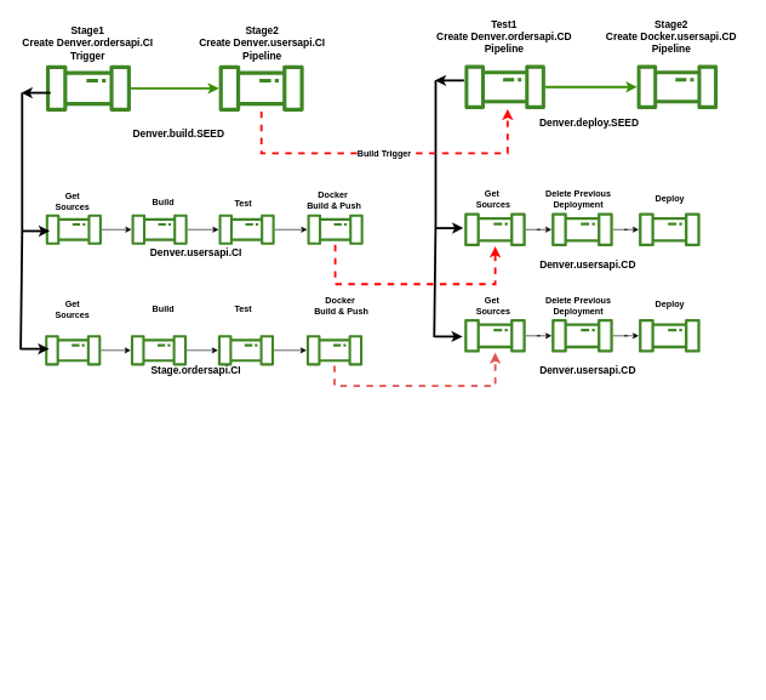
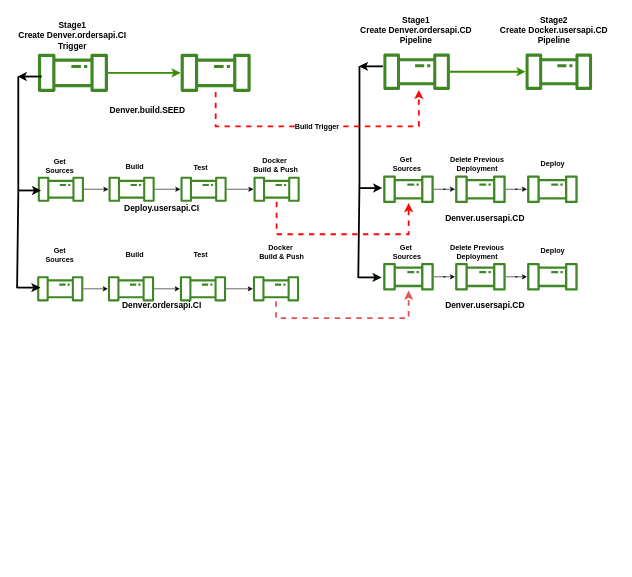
  <mxCell id="0" />
  <mxCell id="1" parent="0" />
  <mxCell id="2" value="" style="shape=image;verticalLabelPosition=bottom;labelBackgroundColor=default;verticalAlign=top;aspect=fixed;imageAspect=0;image=https://cdn.freebiesupply.com/logos/large/2x/jenkins-1-logo-png-transparent.png;" vertex="1" parent="1"><mxGeometry x="418" y="810" width="79.84" height="130" as="geometry" /></mxCell>
  <mxCell id="3" value="" style="group" vertex="1" connectable="0" parent="1"><mxGeometry x="588" y="20" width="444" height="442" as="geometry" /></mxCell>
  <mxCell id="4" value="" style="group" vertex="1" connectable="0" parent="3"><mxGeometry x="57.459" y="68.776" width="335.351" height="134.224" as="geometry" /></mxCell>
  <mxCell id="5" value="" style="sketch=0;outlineConnect=0;fontColor=#232F3E;gradientColor=none;fillColor=#3F8624;strokeColor=none;dashed=0;verticalLabelPosition=bottom;verticalAlign=top;align=center;html=1;fontSize=12;fontStyle=0;aspect=fixed;pointerEvents=1;shape=mxgraph.aws4.iot_analytics_pipeline;" vertex="1" parent="4"><mxGeometry x="-7.313" width="112.35" height="60.496" as="geometry" /></mxCell>
  <mxCell id="6" value="" style="sketch=0;outlineConnect=0;fontColor=#232F3E;gradientColor=none;fillColor=#3F8624;strokeColor=none;dashed=0;verticalLabelPosition=bottom;verticalAlign=top;align=center;html=1;fontSize=12;fontStyle=0;aspect=fixed;pointerEvents=1;shape=mxgraph.aws4.iot_analytics_pipeline;" vertex="1" parent="4"><mxGeometry x="229.83" width="112.35" height="60.496" as="geometry" /></mxCell>
  <mxCell id="7" value="" style="edgeStyle=orthogonalEdgeStyle;rounded=0;orthogonalLoop=1;jettySize=auto;html=1;strokeWidth=3;strokeColor=#398c01;" edge="1" parent="4" source="5" target="6"><mxGeometry relative="1" as="geometry" /></mxCell>
- <mxCell id="8" value="&lt;b&gt;&lt;font style=&quot;font-size: 14px;&quot;&gt;Denver.deploy.SEED&lt;/font&gt;&lt;/b&gt;" style="text;html=1;align=center;verticalAlign=middle;resizable=0;points=[];autosize=1;strokeColor=none;fillColor=none;" vertex="1" parent="4"><mxGeometry x="84.099" y="64.239" width="160" height="30" as="geometry" /></mxCell>
- <mxCell id="9" value="&lt;b style=&quot;font-size: 14px;&quot;&gt;Test1&lt;br&gt;Create Denver.ordersapi.CD&lt;br&gt;Pipeline&lt;br&gt;&lt;/b&gt;" style="text;html=1;align=center;verticalAlign=middle;resizable=0;points=[];autosize=1;strokeColor=none;fillColor=none;" vertex="1" parent="3"><mxGeometry width="210" height="60" as="geometry" /></mxCell>
+ <mxCell id="9" value="&lt;b style=&quot;font-size: 14px;&quot;&gt;Stage1&lt;br&gt;Create Denver.ordersapi.CD&lt;br&gt;Pipeline&lt;br&gt;&lt;/b&gt;" style="text;html=1;align=center;verticalAlign=middle;resizable=0;points=[];autosize=1;strokeColor=none;fillColor=none;" vertex="1" parent="3"><mxGeometry width="210" height="60" as="geometry" /></mxCell>
  <mxCell id="10" value="&lt;b style=&quot;font-size: 14px;&quot;&gt;Stage2&lt;br&gt;Create Docker.usersapi.CD&lt;br&gt;Pipeline&lt;br&gt;&lt;/b&gt;" style="text;html=1;align=center;verticalAlign=middle;resizable=0;points=[];autosize=1;strokeColor=none;fillColor=none;" vertex="1" parent="3"><mxGeometry x="235.059" width="200" height="60" as="geometry" /></mxCell>
  <mxCell id="11" value="" style="group" vertex="1" connectable="0" parent="3"><mxGeometry x="10" y="90" width="40" height="352" as="geometry" /></mxCell>
  <mxCell id="12" value="" style="endArrow=none;html=1;rounded=0;strokeWidth=3;" edge="1" parent="11"><mxGeometry width="50" height="50" relative="1" as="geometry"><mxPoint x="-1" y="353" as="sourcePoint" /><mxPoint x="1" as="targetPoint" /><Array as="points"><mxPoint x="1" y="193" /></Array></mxGeometry></mxCell>
  <mxCell id="13" value="" style="endArrow=classic;html=1;rounded=0;strokeWidth=3;" edge="1" parent="11"><mxGeometry width="50" height="50" relative="1" as="geometry"><mxPoint x="1" y="203" as="sourcePoint" /><mxPoint x="39" y="203" as="targetPoint" /></mxGeometry></mxCell>
  <mxCell id="14" value="" style="endArrow=classic;html=1;rounded=0;strokeWidth=3;" edge="1" parent="11"><mxGeometry width="50" height="50" relative="1" as="geometry"><mxPoint y="352" as="sourcePoint" /><mxPoint x="38" y="352" as="targetPoint" /></mxGeometry></mxCell>
  <mxCell id="15" value="" style="endArrow=classic;html=1;rounded=0;strokeWidth=3;" edge="1" parent="11"><mxGeometry width="50" height="50" relative="1" as="geometry"><mxPoint x="40" as="sourcePoint" /><mxPoint as="targetPoint" /></mxGeometry></mxCell>
  <mxCell id="16" value="" style="group" vertex="1" connectable="0" parent="1"><mxGeometry x="20" y="29" width="440" height="190" as="geometry" /></mxCell>
  <mxCell id="17" value="" style="group" vertex="1" connectable="0" parent="16"><mxGeometry x="49" y="60" width="320" height="130" as="geometry" /></mxCell>
  <mxCell id="18" value="" style="sketch=0;outlineConnect=0;fontColor=#232F3E;gradientColor=none;fillColor=#3F8624;strokeColor=none;dashed=0;verticalLabelPosition=bottom;verticalAlign=top;align=center;html=1;fontSize=12;fontStyle=0;aspect=fixed;pointerEvents=1;shape=mxgraph.aws4.iot_analytics_pipeline;" vertex="1" parent="17"><mxGeometry x="-7" width="118.309" height="63.705" as="geometry" /></mxCell>
  <mxCell id="19" value="" style="sketch=0;outlineConnect=0;fontColor=#232F3E;gradientColor=none;fillColor=#3F8624;strokeColor=none;dashed=0;verticalLabelPosition=bottom;verticalAlign=top;align=center;html=1;fontSize=12;fontStyle=0;aspect=fixed;pointerEvents=1;shape=mxgraph.aws4.iot_analytics_pipeline;" vertex="1" parent="17"><mxGeometry x="231.003" width="118.309" height="63.705" as="geometry" /></mxCell>
  <mxCell id="20" value="" style="edgeStyle=orthogonalEdgeStyle;rounded=0;orthogonalLoop=1;jettySize=auto;html=1;strokeWidth=3;strokeColor=#398c01;" edge="1" parent="17" source="18" target="19"><mxGeometry relative="1" as="geometry" /></mxCell>
  <mxCell id="21" value="&lt;b&gt;&lt;font style=&quot;font-size: 14px;&quot;&gt;Denver.build.SEED&lt;/font&gt;&lt;/b&gt;" style="text;html=1;align=center;verticalAlign=middle;resizable=0;points=[];autosize=1;strokeColor=none;fillColor=none;" vertex="1" parent="17"><mxGeometry x="101" y="78.71" width="150" height="30" as="geometry" /></mxCell>
  <mxCell id="22" value="&lt;b style=&quot;font-size: 14px;&quot;&gt;Stage1&lt;br&gt;Create Denver.ordersapi.CI&lt;br&gt;Trigger&lt;br&gt;&lt;/b&gt;" style="text;html=1;align=center;verticalAlign=middle;resizable=0;points=[];autosize=1;strokeColor=none;fillColor=none;" vertex="1" parent="16"><mxGeometry width="200" height="60" as="geometry" /></mxCell>
- <mxCell id="23" value="&lt;b style=&quot;font-size: 14px;&quot;&gt;Stage2&lt;br&gt;Create Denver.usersapi.CI&lt;br&gt;Pipeline&lt;br&gt;&lt;/b&gt;" style="text;html=1;align=center;verticalAlign=middle;resizable=0;points=[];autosize=1;strokeColor=none;fillColor=none;" vertex="1" parent="16"><mxGeometry x="240" width="200" height="60" as="geometry" /></mxCell>
  <mxCell id="24" value="" style="group" vertex="1" connectable="0" parent="1"><mxGeometry x="61" y="460" width="437.84" height="42" as="geometry" /></mxCell>
  <mxCell id="25" style="edgeStyle=orthogonalEdgeStyle;rounded=0;orthogonalLoop=1;jettySize=auto;html=1;" edge="1" parent="24" source="26" target="28"><mxGeometry relative="1" as="geometry" /></mxCell>
  <mxCell id="26" value="" style="sketch=0;outlineConnect=0;fontColor=#232F3E;gradientColor=none;fillColor=#3F8624;strokeColor=none;dashed=0;verticalLabelPosition=bottom;verticalAlign=top;align=center;html=1;fontSize=12;fontStyle=0;aspect=fixed;pointerEvents=1;shape=mxgraph.aws4.iot_analytics_pipeline;" vertex="1" parent="24"><mxGeometry width="78" height="42" as="geometry" /></mxCell>
  <mxCell id="27" style="edgeStyle=orthogonalEdgeStyle;rounded=0;orthogonalLoop=1;jettySize=auto;html=1;" edge="1" parent="24" source="28" target="30"><mxGeometry relative="1" as="geometry" /></mxCell>
  <mxCell id="28" value="" style="sketch=0;outlineConnect=0;fontColor=#232F3E;gradientColor=none;fillColor=#3F8624;strokeColor=none;dashed=0;verticalLabelPosition=bottom;verticalAlign=top;align=center;html=1;fontSize=12;fontStyle=0;aspect=fixed;pointerEvents=1;shape=mxgraph.aws4.iot_analytics_pipeline;" vertex="1" parent="24"><mxGeometry x="118" width="78" height="42" as="geometry" /></mxCell>
  <mxCell id="29" style="edgeStyle=orthogonalEdgeStyle;rounded=0;orthogonalLoop=1;jettySize=auto;html=1;" edge="1" parent="24" source="30" target="31"><mxGeometry relative="1" as="geometry" /></mxCell>
  <mxCell id="30" value="" style="sketch=0;outlineConnect=0;fontColor=#232F3E;gradientColor=none;fillColor=#3F8624;strokeColor=none;dashed=0;verticalLabelPosition=bottom;verticalAlign=top;align=center;html=1;fontSize=12;fontStyle=0;aspect=fixed;pointerEvents=1;shape=mxgraph.aws4.iot_analytics_pipeline;" vertex="1" parent="24"><mxGeometry x="238" width="78" height="42" as="geometry" /></mxCell>
  <mxCell id="31" value="" style="sketch=0;outlineConnect=0;fontColor=#232F3E;gradientColor=none;fillColor=#3F8624;strokeColor=none;dashed=0;verticalLabelPosition=bottom;verticalAlign=top;align=center;html=1;fontSize=12;fontStyle=0;aspect=fixed;pointerEvents=1;shape=mxgraph.aws4.iot_analytics_pipeline;" vertex="1" parent="24"><mxGeometry x="359.84" width="78" height="42" as="geometry" /></mxCell>
  <mxCell id="32" value="" style="group" vertex="1" connectable="0" parent="1"><mxGeometry x="62" y="294" width="437.84" height="42" as="geometry" /></mxCell>
  <mxCell id="33" style="edgeStyle=orthogonalEdgeStyle;rounded=0;orthogonalLoop=1;jettySize=auto;html=1;" edge="1" parent="32" source="34" target="36"><mxGeometry relative="1" as="geometry" /></mxCell>
  <mxCell id="34" value="" style="sketch=0;outlineConnect=0;fontColor=#232F3E;gradientColor=none;fillColor=#3F8624;strokeColor=none;dashed=0;verticalLabelPosition=bottom;verticalAlign=top;align=center;html=1;fontSize=12;fontStyle=0;aspect=fixed;pointerEvents=1;shape=mxgraph.aws4.iot_analytics_pipeline;" vertex="1" parent="32"><mxGeometry width="78" height="42" as="geometry" /></mxCell>
  <mxCell id="35" style="edgeStyle=orthogonalEdgeStyle;rounded=0;orthogonalLoop=1;jettySize=auto;html=1;" edge="1" parent="32" source="36" target="38"><mxGeometry relative="1" as="geometry" /></mxCell>
  <mxCell id="36" value="" style="sketch=0;outlineConnect=0;fontColor=#232F3E;gradientColor=none;fillColor=#3F8624;strokeColor=none;dashed=0;verticalLabelPosition=bottom;verticalAlign=top;align=center;html=1;fontSize=12;fontStyle=0;aspect=fixed;pointerEvents=1;shape=mxgraph.aws4.iot_analytics_pipeline;" vertex="1" parent="32"><mxGeometry x="118" width="78" height="42" as="geometry" /></mxCell>
  <mxCell id="37" style="edgeStyle=orthogonalEdgeStyle;rounded=0;orthogonalLoop=1;jettySize=auto;html=1;" edge="1" parent="32" source="38" target="39"><mxGeometry relative="1" as="geometry" /></mxCell>
  <mxCell id="38" value="" style="sketch=0;outlineConnect=0;fontColor=#232F3E;gradientColor=none;fillColor=#3F8624;strokeColor=none;dashed=0;verticalLabelPosition=bottom;verticalAlign=top;align=center;html=1;fontSize=12;fontStyle=0;aspect=fixed;pointerEvents=1;shape=mxgraph.aws4.iot_analytics_pipeline;" vertex="1" parent="32"><mxGeometry x="238" width="78" height="42" as="geometry" /></mxCell>
  <mxCell id="39" value="" style="sketch=0;outlineConnect=0;fontColor=#232F3E;gradientColor=none;fillColor=#3F8624;strokeColor=none;dashed=0;verticalLabelPosition=bottom;verticalAlign=top;align=center;html=1;fontSize=12;fontStyle=0;aspect=fixed;pointerEvents=1;shape=mxgraph.aws4.iot_analytics_pipeline;" vertex="1" parent="32"><mxGeometry x="359.84" width="78" height="42" as="geometry" /></mxCell>
  <mxCell id="40" value="&lt;b&gt;Get&lt;br&gt;Sources&lt;/b&gt;" style="text;html=1;align=center;verticalAlign=middle;resizable=0;points=[];autosize=1;strokeColor=none;fillColor=none;" vertex="1" parent="1"><mxGeometry x="64" y="257" width="70" height="40" as="geometry" /></mxCell>
  <mxCell id="41" value="&lt;b&gt;Build&lt;/b&gt;" style="text;html=1;align=center;verticalAlign=middle;resizable=0;points=[];autosize=1;strokeColor=none;fillColor=none;" vertex="1" parent="1"><mxGeometry x="199" y="262" width="50" height="30" as="geometry" /></mxCell>
  <mxCell id="42" value="&lt;b&gt;Test&lt;/b&gt;" style="text;html=1;align=center;verticalAlign=middle;resizable=0;points=[];autosize=1;strokeColor=none;fillColor=none;" vertex="1" parent="1"><mxGeometry x="309" y="264" width="50" height="30" as="geometry" /></mxCell>
  <mxCell id="43" value="&lt;b&gt;Docker&amp;nbsp;&lt;br&gt;Build &amp;amp; Push&lt;/b&gt;" style="text;html=1;align=center;verticalAlign=middle;resizable=0;points=[];autosize=1;strokeColor=none;fillColor=none;" vertex="1" parent="1"><mxGeometry x="409" y="254" width="100" height="40" as="geometry" /></mxCell>
  <mxCell id="44" value="&lt;b&gt;Get&lt;br&gt;Sources&lt;/b&gt;" style="text;html=1;align=center;verticalAlign=middle;resizable=0;points=[];autosize=1;strokeColor=none;fillColor=none;" vertex="1" parent="1"><mxGeometry x="64" y="404" width="70" height="40" as="geometry" /></mxCell>
  <mxCell id="45" value="&lt;b&gt;Build&lt;/b&gt;" style="text;html=1;align=center;verticalAlign=middle;resizable=0;points=[];autosize=1;strokeColor=none;fillColor=none;" vertex="1" parent="1"><mxGeometry x="199" y="409" width="50" height="30" as="geometry" /></mxCell>
  <mxCell id="46" value="&lt;b&gt;Test&lt;/b&gt;" style="text;html=1;align=center;verticalAlign=middle;resizable=0;points=[];autosize=1;strokeColor=none;fillColor=none;" vertex="1" parent="1"><mxGeometry x="309" y="409" width="50" height="30" as="geometry" /></mxCell>
  <mxCell id="47" value="&lt;b&gt;Docker&amp;nbsp;&lt;br&gt;Build &amp;amp; Push&lt;/b&gt;" style="text;html=1;align=center;verticalAlign=middle;resizable=0;points=[];autosize=1;strokeColor=none;fillColor=none;" vertex="1" parent="1"><mxGeometry x="419" y="399" width="100" height="40" as="geometry" /></mxCell>
- <mxCell id="48" value="&lt;b&gt;&lt;font style=&quot;font-size: 14px;&quot;&gt;Denver.usersapi.CI&lt;/font&gt;&lt;/b&gt;" style="text;html=1;align=center;verticalAlign=middle;resizable=0;points=[];autosize=1;strokeColor=none;fillColor=none;" vertex="1" parent="1"><mxGeometry x="194" y="332" width="150" height="30" as="geometry" /></mxCell>
- <mxCell id="49" value="&lt;b&gt;&lt;font style=&quot;font-size: 14px;&quot;&gt;Stage.ordersapi.CI&lt;/font&gt;&lt;/b&gt;" style="text;html=1;align=center;verticalAlign=middle;resizable=0;points=[];autosize=1;strokeColor=none;fillColor=none;" vertex="1" parent="1"><mxGeometry x="189" y="494" width="160" height="30" as="geometry" /></mxCell>
+ <mxCell id="48" value="&lt;b&gt;&lt;font style=&quot;font-size: 14px;&quot;&gt;Deploy.usersapi.CI&lt;/font&gt;&lt;/b&gt;" style="text;html=1;align=center;verticalAlign=middle;resizable=0;points=[];autosize=1;strokeColor=none;fillColor=none;" vertex="1" parent="1"><mxGeometry x="194" y="332" width="150" height="30" as="geometry" /></mxCell>
+ <mxCell id="49" value="&lt;b&gt;&lt;font style=&quot;font-size: 14px;&quot;&gt;Denver.ordersapi.CI&lt;/font&gt;&lt;/b&gt;" style="text;html=1;align=center;verticalAlign=middle;resizable=0;points=[];autosize=1;strokeColor=none;fillColor=none;" vertex="1" parent="1"><mxGeometry x="189" y="494" width="160" height="30" as="geometry" /></mxCell>
  <mxCell id="50" value="" style="edgeStyle=orthogonalEdgeStyle;rounded=0;orthogonalLoop=1;jettySize=auto;html=1;" edge="1" parent="1" source="51" target="53"><mxGeometry relative="1" as="geometry" /></mxCell>
  <mxCell id="51" value="" style="sketch=0;outlineConnect=0;fontColor=#232F3E;gradientColor=none;fillColor=#3F8624;strokeColor=none;dashed=0;verticalLabelPosition=bottom;verticalAlign=top;align=center;html=1;fontSize=12;fontStyle=0;aspect=fixed;pointerEvents=1;shape=mxgraph.aws4.iot_analytics_pipeline;" vertex="1" parent="1"><mxGeometry x="638" y="292" width="85.43" height="46" as="geometry" /></mxCell>
  <mxCell id="52" value="" style="edgeStyle=orthogonalEdgeStyle;rounded=0;orthogonalLoop=1;jettySize=auto;html=1;" edge="1" parent="1" source="53" target="54"><mxGeometry relative="1" as="geometry" /></mxCell>
  <mxCell id="53" value="" style="sketch=0;outlineConnect=0;fontColor=#232F3E;gradientColor=none;fillColor=#3F8624;strokeColor=none;dashed=0;verticalLabelPosition=bottom;verticalAlign=top;align=center;html=1;fontSize=12;fontStyle=0;aspect=fixed;pointerEvents=1;shape=mxgraph.aws4.iot_analytics_pipeline;" vertex="1" parent="1"><mxGeometry x="758" y="292" width="85.43" height="46" as="geometry" /></mxCell>
  <mxCell id="54" value="" style="sketch=0;outlineConnect=0;fontColor=#232F3E;gradientColor=none;fillColor=#3F8624;strokeColor=none;dashed=0;verticalLabelPosition=bottom;verticalAlign=top;align=center;html=1;fontSize=12;fontStyle=0;aspect=fixed;pointerEvents=1;shape=mxgraph.aws4.iot_analytics_pipeline;" vertex="1" parent="1"><mxGeometry x="878" y="292" width="85.43" height="46" as="geometry" /></mxCell>
  <mxCell id="55" value="&lt;b&gt;&lt;font style=&quot;font-size: 14px;&quot;&gt;Denver.usersapi.CD&lt;/font&gt;&lt;/b&gt;" style="text;html=1;align=center;verticalAlign=middle;resizable=0;points=[];autosize=1;strokeColor=none;fillColor=none;" vertex="1" parent="1"><mxGeometry x="728" y="348" width="160" height="30" as="geometry" /></mxCell>
  <mxCell id="56" value="&lt;b&gt;Get&amp;nbsp;&lt;br&gt;Sources&lt;/b&gt;" style="text;html=1;align=center;verticalAlign=middle;resizable=0;points=[];autosize=1;strokeColor=none;fillColor=none;" vertex="1" parent="1"><mxGeometry x="643" y="253" width="70" height="40" as="geometry" /></mxCell>
  <mxCell id="57" value="&lt;b&gt;Delete Previous&lt;br&gt;Deployment&lt;/b&gt;" style="text;html=1;align=center;verticalAlign=middle;resizable=0;points=[];autosize=1;strokeColor=none;fillColor=none;" vertex="1" parent="1"><mxGeometry x="740" y="253" width="110" height="40" as="geometry" /></mxCell>
  <mxCell id="58" value="&lt;b&gt;Deploy&lt;/b&gt;" style="text;html=1;align=center;verticalAlign=middle;resizable=0;points=[];autosize=1;strokeColor=none;fillColor=none;" vertex="1" parent="1"><mxGeometry x="890.72" y="257" width="60" height="30" as="geometry" /></mxCell>
  <mxCell id="59" value="" style="edgeStyle=orthogonalEdgeStyle;rounded=0;orthogonalLoop=1;jettySize=auto;html=1;" edge="1" parent="1" source="60" target="62"><mxGeometry relative="1" as="geometry" /></mxCell>
  <mxCell id="60" value="" style="sketch=0;outlineConnect=0;fontColor=#232F3E;gradientColor=none;fillColor=#3F8624;strokeColor=none;dashed=0;verticalLabelPosition=bottom;verticalAlign=top;align=center;html=1;fontSize=12;fontStyle=0;aspect=fixed;pointerEvents=1;shape=mxgraph.aws4.iot_analytics_pipeline;" vertex="1" parent="1"><mxGeometry x="638" y="438" width="85.43" height="46" as="geometry" /></mxCell>
  <mxCell id="61" value="" style="edgeStyle=orthogonalEdgeStyle;rounded=0;orthogonalLoop=1;jettySize=auto;html=1;" edge="1" parent="1" source="62" target="63"><mxGeometry relative="1" as="geometry" /></mxCell>
  <mxCell id="62" value="" style="sketch=0;outlineConnect=0;fontColor=#232F3E;gradientColor=none;fillColor=#3F8624;strokeColor=none;dashed=0;verticalLabelPosition=bottom;verticalAlign=top;align=center;html=1;fontSize=12;fontStyle=0;aspect=fixed;pointerEvents=1;shape=mxgraph.aws4.iot_analytics_pipeline;" vertex="1" parent="1"><mxGeometry x="758" y="438" width="85.43" height="46" as="geometry" /></mxCell>
  <mxCell id="63" value="" style="sketch=0;outlineConnect=0;fontColor=#232F3E;gradientColor=none;fillColor=#3F8624;strokeColor=none;dashed=0;verticalLabelPosition=bottom;verticalAlign=top;align=center;html=1;fontSize=12;fontStyle=0;aspect=fixed;pointerEvents=1;shape=mxgraph.aws4.iot_analytics_pipeline;" vertex="1" parent="1"><mxGeometry x="878" y="438" width="85.43" height="46" as="geometry" /></mxCell>
  <mxCell id="64" value="&lt;b&gt;&lt;font style=&quot;font-size: 14px;&quot;&gt;Denver.usersapi.CD&lt;/font&gt;&lt;/b&gt;" style="text;html=1;align=center;verticalAlign=middle;resizable=0;points=[];autosize=1;strokeColor=none;fillColor=none;" vertex="1" parent="1"><mxGeometry x="728" y="494" width="160" height="30" as="geometry" /></mxCell>
  <mxCell id="65" value="&lt;b&gt;Get&amp;nbsp;&lt;br&gt;Sources&lt;/b&gt;" style="text;html=1;align=center;verticalAlign=middle;resizable=0;points=[];autosize=1;strokeColor=none;fillColor=none;" vertex="1" parent="1"><mxGeometry x="643" y="399" width="70" height="40" as="geometry" /></mxCell>
  <mxCell id="66" value="&lt;b&gt;Delete Previous&lt;br&gt;Deployment&lt;/b&gt;" style="text;html=1;align=center;verticalAlign=middle;resizable=0;points=[];autosize=1;strokeColor=none;fillColor=none;" vertex="1" parent="1"><mxGeometry x="740" y="399" width="110" height="40" as="geometry" /></mxCell>
  <mxCell id="67" value="&lt;b&gt;Deploy&lt;/b&gt;" style="text;html=1;align=center;verticalAlign=middle;resizable=0;points=[];autosize=1;strokeColor=none;fillColor=none;" vertex="1" parent="1"><mxGeometry x="890.72" y="403" width="60" height="30" as="geometry" /></mxCell>
  <mxCell id="68" value="" style="group" vertex="1" connectable="0" parent="1"><mxGeometry x="29" y="127" width="40" height="352" as="geometry" /></mxCell>
  <mxCell id="69" value="" style="endArrow=none;html=1;rounded=0;strokeWidth=3;" edge="1" parent="68"><mxGeometry width="50" height="50" relative="1" as="geometry"><mxPoint x="-1" y="353" as="sourcePoint" /><mxPoint x="1" as="targetPoint" /><Array as="points"><mxPoint x="1" y="193" /></Array></mxGeometry></mxCell>
  <mxCell id="70" value="" style="endArrow=classic;html=1;rounded=0;strokeWidth=3;" edge="1" parent="68"><mxGeometry width="50" height="50" relative="1" as="geometry"><mxPoint x="1" y="190" as="sourcePoint" /><mxPoint x="39" y="190" as="targetPoint" /></mxGeometry></mxCell>
  <mxCell id="71" value="" style="endArrow=classic;html=1;rounded=0;strokeWidth=3;" edge="1" parent="68"><mxGeometry width="50" height="50" relative="1" as="geometry"><mxPoint y="352" as="sourcePoint" /><mxPoint x="38" y="352" as="targetPoint" /></mxGeometry></mxCell>
  <mxCell id="72" value="" style="endArrow=classic;html=1;rounded=0;strokeWidth=3;" edge="1" parent="68"><mxGeometry width="50" height="50" relative="1" as="geometry"><mxPoint x="40" as="sourcePoint" /><mxPoint as="targetPoint" /></mxGeometry></mxCell>
  <mxCell id="73" style="edgeStyle=orthogonalEdgeStyle;rounded=0;orthogonalLoop=1;jettySize=auto;html=1;strokeWidth=3;strokeColor=#ff0505;dashed=1;" edge="1" parent="1" source="39" target="51"><mxGeometry relative="1" as="geometry"><Array as="points"><mxPoint x="461" y="390" /><mxPoint x="681" y="390" /></Array></mxGeometry></mxCell>
  <mxCell id="74" style="edgeStyle=orthogonalEdgeStyle;rounded=0;orthogonalLoop=1;jettySize=auto;html=1;strokeColor=#e25252;dashed=1;strokeWidth=3;" edge="1" parent="1" source="31" target="60"><mxGeometry relative="1" as="geometry"><Array as="points"><mxPoint x="460" y="530" /><mxPoint x="681" y="530" /></Array></mxGeometry></mxCell>
  <mxCell id="75" style="edgeStyle=orthogonalEdgeStyle;rounded=0;orthogonalLoop=1;jettySize=auto;html=1;strokeColor=#ff0606;strokeWidth=3;dashed=1;" edge="1" parent="1" source="19" target="5"><mxGeometry relative="1" as="geometry"><mxPoint x="708" y="160" as="targetPoint" /><Array as="points"><mxPoint x="359" y="210" /><mxPoint x="698" y="210" /></Array></mxGeometry></mxCell>
  <mxCell id="76" value="&lt;b&gt;&lt;font style=&quot;font-size: 12px;&quot;&gt;Build Trigger&lt;/font&gt;&lt;/b&gt;" style="edgeLabel;html=1;align=center;verticalAlign=middle;resizable=0;points=[];" vertex="1" connectable="0" parent="75"><mxGeometry x="0.134" y="2" relative="1" as="geometry"><mxPoint x="-33" y="2" as="offset" /></mxGeometry></mxCell>
